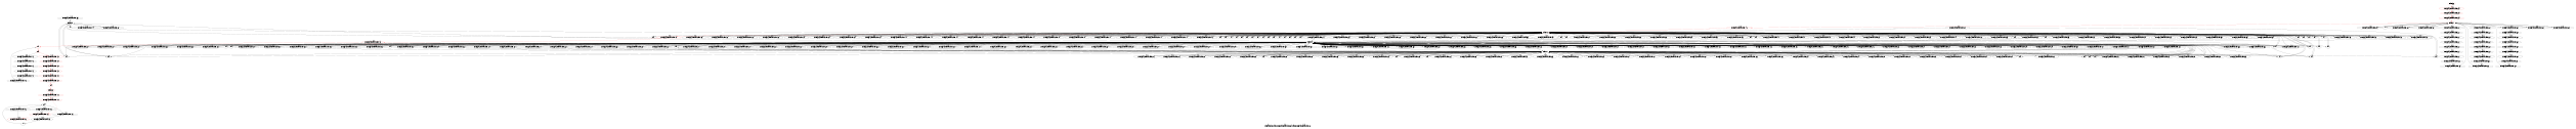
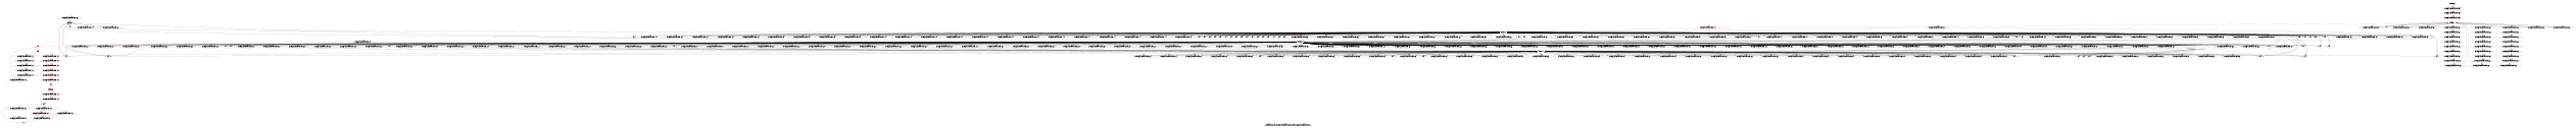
  digraph {
    label="Vulnerability from  'file curve25519-donnabad.c line 854 to file curve25519-donnabad.c line 726 ' "
    node [shape=octagon style=solid]
    n1 [label="curve25519-donnabad.c Line  865"]
    node_7307 [shape=ellipse style=dashed]
    n3 [label=null]
    n4 [label=null]
    n5 [label=null]
    n6 [label=null]
    n7 [label="curve25519-donnabad.c Line  867"]
    n8 [label="curve25519-donnabad.c Line  779"]
    node_7102 [color=red shape=ellipse style=dashed]
    n10 [label="curve25519-donnabad.c Line  862"]
    node_7377 [color=red shape=ellipse style=dashed]
    n12 [label="curve25519-donnabad.c Line  865"]
    n13 [color=red label="curve25519-donnabad.c Line  748"]
    n14 [label="curve25519-donnabad.c Line  859"]
    n15 [label=null]
    n16 [label="curve25519-donnabad.c Line  860"]
    n17 [label="curve25519-donnabad.c Line  860"]
    n18 [label="curve25519-donnabad.c Line  861"]
    n19 [label="curve25519-donnabad.c Line  861"]
    n20 [label="curve25519-donnabad.c Line  862"]
    n21 [label="curve25519-donnabad.c Line  862"]
    n22 [label="curve25519-donnabad.c Line  860" shape=ellipse]
    n23 [label="curve25519-donnabad.c Line  861" shape=ellipse]
    n24 [label="curve25519-donnabad.c Line  862" shape=ellipse]
    n25 [label="curve25519-donnabad.c Line  862"]
    n26 [label="curve25519-donnabad.c Line  862" shape=ellipse]
    node_7071 [shape=ellipse style=dashed]
    n28 [label=null]
    n29 [label="curve25519-donnabad.c Line  866"]
    n30 [label=null]
    n31 [label="curve25519-donnabad.c Line  867"]
    n32 [label=null]
    n33 [label="curve25519-donnabad.c Line  838"]
    n34 [label="curve25519-donnabad.c Line  813"]
    n35 [label="curve25519-donnabad.c Line  813"]
    n36 [label="curve25519-donnabad.c Line  665"]
    n37 [label="curve25519-donnabad.c Line  667"]
    n38 [label="curve25519-donnabad.c Line  669"]
    n39 [label="curve25519-donnabad.c Line  674"]
    n40 [label="curve25519-donnabad.c Line  677"]
    n41 [label="curve25519-donnabad.c Line  679"]
    n42 [label="curve25519-donnabad.c Line  681"]
    n43 [label="curve25519-donnabad.c Line  681"]
    n44 [label="curve25519-donnabad.c Line  686"]
    n45 [label="curve25519-donnabad.c Line  686"]
    n46 [label=null]
    n47 [label="curve25519-donnabad.c Line  689"]
    n48 [label="curve25519-donnabad.c Line  695"]
    n49 [label="curve25519-donnabad.c Line  697"]
    n50 [label=null]
    n51 [label=null]
    n52 [label=null]
    n53 [label="curve25519-donnabad.c Line  800"]
    n54 [label="curve25519-donnabad.c Line  801"]
    n55 [label="curve25519-donnabad.c Line  803"]
    n56 [label="curve25519-donnabad.c Line  804"]
    n57 [label="curve25519-donnabad.c Line  804"]
    n58 [label="curve25519-donnabad.c Line  804"]
    n59 [label="curve25519-donnabad.c Line  805"]
    n60 [label="curve25519-donnabad.c Line  806"]
    n61 [label="curve25519-donnabad.c Line  806"]
    n62 [label="curve25519-donnabad.c Line  808"]
    n63 [label="curve25519-donnabad.c Line  815"]
    n64 [label="curve25519-donnabad.c Line  818"]
    n65 [label="curve25519-donnabad.c Line  818"]
    n66 [label="curve25519-donnabad.c Line  820"]
    n67 [label="curve25519-donnabad.c Line  823"]
    n68 [label=null]
    n69 [label="curve25519-donnabad.c Line  828"]
    n70 [label="curve25519-donnabad.c Line  828"]
    n71 [label="curve25519-donnabad.c Line  830"]
    n72 [label="curve25519-donnabad.c Line  833"]
    n73 [label="curve25519-donnabad.c Line  833"]
    n74 [label="curve25519-donnabad.c Line  835"]
    n75 [label="curve25519-donnabad.c Line  843"]
    n76 [label=null]
    n77 [label="curve25519-donnabad.c Line  850"]
    n78 [label=null]
    n79 [label=null]
    node_7070 [shape=ellipse style=dashed]
    n81 [label="curve25519-donnabad.c Line  865"]
    n82 [label="curve25519-donnabad.c Line  866"]
    n83 [label="curve25519-donnabad.c Line  867"]
    n84 [label="curve25519-donnabad.c Line  868"]
    n85 [label="curve25519-donnabad.c Line  837"]
    n86 [label="curve25519-donnabad.c Line  837"]
    n87 [label="curve25519-donnabad.c Line  837"]
    n88 [label="curve25519-donnabad.c Line  837"]
    n89 [label="curve25519-donnabad.c Line  838"]
    n90 [label="curve25519-donnabad.c Line  838"]
    n91 [label="curve25519-donnabad.c Line  813"]
    n92 [label=null]
    n93 [label=null]
    n94 [label=null]
    n95 [label="curve25519-donnabad.c Line  780"]
    n96 [label="curve25519-donnabad.c Line  801"]
    n97 [label="curve25519-donnabad.c Line  802"]
    n98 [label="curve25519-donnabad.c Line  802"]
    n99 [label="curve25519-donnabad.c Line  803"]
    n100 [label="curve25519-donnabad.c Line  805"]
    n101 [label="curve25519-donnabad.c Line  806"]
    n102 [label=null]
    n103 [label="curve25519-donnabad.c Line  808"]
    n104 [label="curve25519-donnabad.c Line  809"]
    n105 [label="curve25519-donnabad.c Line  809"]
    n106 [label="curve25519-donnabad.c Line  810"]
    n107 [label="curve25519-donnabad.c Line  810"]
    n108 [label="curve25519-donnabad.c Line  811"]
    n109 [label="curve25519-donnabad.c Line  811"]
    n110 [label="curve25519-donnabad.c Line  812"]
    n111 [label="curve25519-donnabad.c Line  812"]
    n112 [label="curve25519-donnabad.c Line  815"]
    n113 [label="curve25519-donnabad.c Line  816"]
    n114 [label="curve25519-donnabad.c Line  816"]
    n115 [label="curve25519-donnabad.c Line  817"]
    n116 [label="curve25519-donnabad.c Line  817"]
    n117 [label="curve25519-donnabad.c Line  817"]
    n118 [label="curve25519-donnabad.c Line  817"]
    n119 [label="curve25519-donnabad.c Line  818"]
    n120 [label="curve25519-donnabad.c Line  820"]
    n121 [label="curve25519-donnabad.c Line  821"]
    n122 [label="curve25519-donnabad.c Line  821"]
    n123 [label="curve25519-donnabad.c Line  822"]
    n124 [label="curve25519-donnabad.c Line  822"]
    n125 [label="curve25519-donnabad.c Line  822"]
    n126 [label="curve25519-donnabad.c Line  822"]
    n127 [label="curve25519-donnabad.c Line  823"]
    n128 [label="curve25519-donnabad.c Line  823"]
    n129 [label="curve25519-donnabad.c Line  825"]
    n130 [label="curve25519-donnabad.c Line  825"]
    n131 [label="curve25519-donnabad.c Line  826"]
    n132 [label="curve25519-donnabad.c Line  826"]
    n133 [label="curve25519-donnabad.c Line  827"]
    n134 [label="curve25519-donnabad.c Line  827"]
    n135 [label="curve25519-donnabad.c Line  827"]
    n136 [label="curve25519-donnabad.c Line  827"]
    n137 [label="curve25519-donnabad.c Line  828"]
    n138 [label="curve25519-donnabad.c Line  830"]
    n139 [label="curve25519-donnabad.c Line  831"]
    n140 [label="curve25519-donnabad.c Line  831"]
    n141 [label="curve25519-donnabad.c Line  832"]
    n142 [label="curve25519-donnabad.c Line  832"]
    n143 [label="curve25519-donnabad.c Line  832"]
    n144 [label="curve25519-donnabad.c Line  832"]
    n145 [label="curve25519-donnabad.c Line  833"]
    n146 [label="curve25519-donnabad.c Line  835"]
    n147 [label="curve25519-donnabad.c Line  836"]
    n148 [label="curve25519-donnabad.c Line  836"]
    n149 [label="curve25519-donnabad.c Line  840"]
    n150 [label="curve25519-donnabad.c Line  840"]
    n151 [label="curve25519-donnabad.c Line  841"]
    n152 [label="curve25519-donnabad.c Line  841"]
    n153 [label="curve25519-donnabad.c Line  842"]
    n154 [label="curve25519-donnabad.c Line  842"]
    n155 [label="curve25519-donnabad.c Line  842"]
    n156 [label="curve25519-donnabad.c Line  842"]
    n157 [label="curve25519-donnabad.c Line  843"]
    n158 [label="curve25519-donnabad.c Line  843"]
    n159 [label="curve25519-donnabad.c Line  845"]
    n160 [label="curve25519-donnabad.c Line  845"]
    n161 [label="curve25519-donnabad.c Line  846"]
    n162 [label="curve25519-donnabad.c Line  846"]
    n163 [label="curve25519-donnabad.c Line  847"]
    n164 [label="curve25519-donnabad.c Line  847"]
    n165 [label="curve25519-donnabad.c Line  848"]
    n166 [label="curve25519-donnabad.c Line  848"]
    n167 [label="curve25519-donnabad.c Line  849"]
    n168 [label="curve25519-donnabad.c Line  849"]
    n169 [label="curve25519-donnabad.c Line  850"]
    n170 [label=null]
    n171 [label=null]
    n172 [label=null]
    n173 [label=null]
    n174 [label=null]
    n175 [label=null]
    n176 [label=null]
    n177 [label=null]
    n178 [label="curve25519-donnabad.c Line  738"]
    n179 [label="curve25519-donnabad.c Line  738"]
    n180 [label="curve25519-donnabad.c Line  738"]
    n181 [label="curve25519-donnabad.c Line  738"]
    n182 [label="curve25519-donnabad.c Line  738"]
    n183 [label="curve25519-donnabad.c Line  738"]
    n184 [label="curve25519-donnabad.c Line  738"]
    n185 [label="curve25519-donnabad.c Line  738"]
    n186 [label="curve25519-donnabad.c Line  739"]
    n187 [label="curve25519-donnabad.c Line  739"]
    n188 [label="curve25519-donnabad.c Line  739"]
    n189 [label="curve25519-donnabad.c Line  739"]
    n190 [label="curve25519-donnabad.c Line  740"]
    n191 [label="curve25519-donnabad.c Line  740"]
    n192 [label="curve25519-donnabad.c Line  740"]
    n193 [label="curve25519-donnabad.c Line  740"]
    n194 [label="curve25519-donnabad.c Line  740"]
    n195 [label="curve25519-donnabad.c Line  740"]
    n196 [label="curve25519-donnabad.c Line  740"]
    n197 [label="curve25519-donnabad.c Line  740"]
    n198 [label="curve25519-donnabad.c Line  741"]
    n199 [label="curve25519-donnabad.c Line  741"]
    n200 [label="curve25519-donnabad.c Line  741"]
    n201 [label="curve25519-donnabad.c Line  741"]
    n202 [label="curve25519-donnabad.c Line  745"]
    n203 [label=null]
    n204 [label=null]
    n205 [label=null]
    n206 [label=null]
    n207 [label=null]
    n208 [label=null]
    n209 [label=null]
    n210 [label=null]
    n211 [label=null]
    n212 [label=null]
    n213 [label=null]
    n214 [label=null]
    n215 [label=null]
    n216 [label=null]
    n217 [label=null]
    n218 [label=null]
    n219 [color=red label="curve25519-donnabad.c Line  748"]
    n220 [label="curve25519-donnabad.c Line  655"]
    n221 [label="curve25519-donnabad.c Line  657"]
+   n222 [label="curve25519-donnabad.c Line  658"]
    n223 [label="curve25519-donnabad.c Line  660"]
    n224 [label="curve25519-donnabad.c Line  660"]
    n225 [label="curve25519-donnabad.c Line  661"]
    n226 [label="curve25519-donnabad.c Line  661"]
    n227 [label="curve25519-donnabad.c Line  663"]
    n228 [label="curve25519-donnabad.c Line  663"]
    n229 [label="curve25519-donnabad.c Line  665"]
    n230 [label="curve25519-donnabad.c Line  667"]
    n231 [label="curve25519-donnabad.c Line  669"]
    n232 [label="curve25519-donnabad.c Line  671"]
    n233 [label="curve25519-donnabad.c Line  675"]
    n234 [label="curve25519-donnabad.c Line  688"]
    n235 [label="curve25519-donnabad.c Line  688"]
    n236 [label="curve25519-donnabad.c Line  688"]
    n237 [label="curve25519-donnabad.c Line  689"]
    n238 [label="curve25519-donnabad.c Line  693"]
    n239 [label="curve25519-donnabad.c Line  695"]
    n240 [label="curve25519-donnabad.c Line  697"]
    n241 [label=null]
    n242 [label="curve25519-donnabad.c Line  417"]
    n243 [label="curve25519-donnabad.c Line  421"]
    n244 [label="curve25519-donnabad.c Line  422"]
    n245 [label="curve25519-donnabad.c Line  424" shape=ellipse]
    n246 [label="curve25519-donnabad.c Line  637"]
    n247 [label="curve25519-donnabad.c Line  640"]
    n248 [label="curve25519-donnabad.c Line  643"]
    n249 [label="curve25519-donnabad.c Line  779"]
    n250 [label="curve25519-donnabad.c Line  780"]
    n251 [label=null]
    n252 [label=null]
    n253 [label=null]
    n254 [label=null]
    n255 [label=null]
    n256 [label="curve25519-donnabad.c Line  335"]
    n257 [label="curve25519-donnabad.c Line  337"]
    n258 [label="curve25519-donnabad.c Line  338"]
    n259 [label="curve25519-donnabad.c Line  340"]
    n260 [label="curve25519-donnabad.c Line  646"]
    n261 [label="curve25519-donnabad.c Line  648"]
    n262 [label="curve25519-donnabad.c Line  652"]
    n263 [label="curve25519-donnabad.c Line  654"]
    n264 [color=red label="curve25519-donnabad.c Line  748" shape=ellipse]
    n265 [label="curve25519-donnabad.c Line  672"]
    n266 [color=red label=null]
    n267 [color=red label=null shape=ellipse]
    n268 [label="curve25519-donnabad.c Line  775"]
    n269 [color=red label="curve25519-donnabad.c Line  750"]
    n270 [label="curve25519-donnabad.c Line  775" shape=ellipse]
    n271 [color=red label="curve25519-donnabad.c Line  750" shape=ellipse]
    n272 [label="curve25519-donnabad.c Line  775"]
    n273 [color=red label="curve25519-donnabad.c Line  750"]
    node_7358 [color=red shape=ellipse style=dashed]
    n275 [color=red label="curve25519-donnabad.c Line  859"]
    n276 [color=red label="curve25519-donnabad.c Line  859" shape=ellipse]
    n277 [color=red label="curve25519-donnabad.c Line  859"]
    n278 [color=red label="curve25519-donnabad.c Line  722" shape=ellipse]
    n279 [label=null shape=ellipse]
    n280 [color=red label="curve25519-donnabad.c Line  723" shape=ellipse]
    n281 [label="curve25519-donnabad.c Line  723"]
    n282 [label="curve25519-donnabad.c Line  723"]
    n283 [label="curve25519-donnabad.c Line  726"]
    n284 [label="curve25519-donnabad.c Line  723" shape=ellipse]
    n285 [color=red label="curve25519-donnabad.c Line  726" shape=ellipse]
    n286 [label=null]
    n287 [color=red label="curve25519-donnabad.c Line  722"]
    node_7364 [color=red shape=ellipse]
    n289 [label="curve25519-donnabad.c Line  860"]
    n290 [label="curve25519-donnabad.c Line  861"]
    n291 [label="curve25519-donnabad.c Line  862"]
    n292 [label="curve25519-donnabad.c Line  775" shape=ellipse]
    n293 [label="curve25519-donnabad.c Line  775"]
    n294 [label="curve25519-donnabad.c Line  775" shape=ellipse]
    n295 [color=red label="curve25519-donnabad.c Line  750" shape=ellipse]
    n296 [color=red label="curve25519-donnabad.c Line  750"]
    n297 [color=red label="curve25519-donnabad.c Line  750" shape=ellipse]
    n298 [color=red label=null]
    n299 [label="curve25519-donnabad.c Line  860" shape=ellipse]
    n300 [label="curve25519-donnabad.c Line  860"]
    n301 [label="curve25519-donnabad.c Line  860" shape=ellipse]
    n302 [label="curve25519-donnabad.c Line  860"]
    n303 [label="curve25519-donnabad.c Line  860" shape=ellipse]
    n304 [label="curve25519-donnabad.c Line  860"]
    n305 [label="curve25519-donnabad.c Line  861" shape=ellipse]
    n306 [label="curve25519-donnabad.c Line  861"]
    n307 [label="curve25519-donnabad.c Line  861" shape=ellipse]
    n308 [label="curve25519-donnabad.c Line  861"]
    n309 [label="curve25519-donnabad.c Line  861" shape=ellipse]
    n310 [label="curve25519-donnabad.c Line  861"]
    n311 [label="curve25519-donnabad.c Line  862" shape=ellipse]
    n312 [label="curve25519-donnabad.c Line  862"]
    n313 [label="curve25519-donnabad.c Line  862" shape=ellipse]
    n1 -> node_7307
    node_7307 -> n1
    node_7307 -> n3
    node_7307 -> n4
    node_7307 -> n5
    node_7307 -> n6
    node_7307 -> n7
    node_7307 -> n8
    n3 -> node_7307
    n4 -> node_7307
    n5 -> node_7307
    n6 -> node_7102
    n7 -> node_7307
    n8 -> node_7102
    node_7102 -> n6
    node_7102 -> n32
    node_7102 -> n51
    node_7102 -> n79
    node_7102 -> n92
    node_7102 -> n170
    node_7102 -> n171
    node_7102 -> n172
    node_7102 -> n173
    node_7102 -> n174
    node_7102 -> n175
    node_7102 -> n176
    node_7102 -> n177
    node_7102 -> n178
    node_7102 -> n179
    node_7102 -> n180
    node_7102 -> n181
    node_7102 -> n182
    node_7102 -> n183
    node_7102 -> n184
    node_7102 -> n185
    node_7102 -> n186
    node_7102 -> n187
    node_7102 -> n188
    node_7102 -> n189
    node_7102 -> n190
    node_7102 -> n191
    node_7102 -> n192
    node_7102 -> n193
    node_7102 -> n194
    node_7102 -> n195
    node_7102 -> n196
    node_7102 -> n197
    node_7102 -> n198
    node_7102 -> n199
    node_7102 -> n200
    node_7102 -> n201
    node_7102 -> n202
    node_7102 -> n203
    node_7102 -> n204
    node_7102 -> n205
    node_7102 -> n206
    node_7102 -> n207
    node_7102 -> n208
    node_7102 -> n209
    node_7102 -> n210
    node_7102 -> n211
    node_7102 -> n212
    node_7102 -> n213
    node_7102 -> n214
    node_7102 -> n215
    node_7102 -> n216
    node_7102 -> n217
    node_7102 -> n218
    node_7102 -> n219 [color=red]
    node_7102 -> n220
    node_7102 -> n221
+   node_7102 -> n222
    node_7102 -> n223
    node_7102 -> n224
    node_7102 -> n225
    node_7102 -> n226
    node_7102 -> n227
    node_7102 -> n228
    node_7102 -> n229
    node_7102 -> n230
    node_7102 -> n231
    node_7102 -> n232
    node_7102 -> n233
    node_7102 -> n234
    node_7102 -> n235
    node_7102 -> n236
    node_7102 -> n237
    node_7102 -> n238
    node_7102 -> n239
    node_7102 -> n240
    node_7102 -> n241
    node_7102 -> n242
    node_7102 -> n243
    node_7102 -> n244
    node_7102 -> n245
    node_7102 -> n246
    node_7102 -> n247
    node_7102 -> n248
    node_7102 -> n249
    node_7102 -> n250
    node_7102 -> n251
    node_7102 -> n252
    node_7102 -> n253
    node_7102 -> n254
    node_7102 -> n255
    node_7102 -> n256
    node_7102 -> n257
    node_7102 -> n258
    node_7102 -> n259
    node_7102 -> n260
    node_7102 -> n261
    node_7102 -> n262
    node_7102 -> n263
    n10 -> node_7377
    node_7377 -> n12
    node_7377 -> n13 [color=red]
    node_7377 -> n14
    node_7377 -> n15
    node_7377 -> n16
    node_7377 -> n17
    node_7377 -> n18
    node_7377 -> n19
    node_7377 -> n20
    node_7377 -> n21
    n12 -> node_7377
    n13 -> node_7102 [color=red]
    n14 -> node_7377
    n15 -> node_7377
    n16 -> node_7377
    n17 -> n22
    n18 -> node_7377
    n19 -> n23
    n20 -> node_7377
    n21 -> n24
    n22 -> n289
    n23 -> n290
    n24 -> n291
    n25 -> n26
    n26 -> n10
    node_7071 -> n4
    node_7071 -> n5
    node_7071 -> n28
    node_7071 -> n29
    node_7071 -> n30
    node_7071 -> n31
    node_7071 -> n32
    node_7071 -> n33
    node_7071 -> n34
    node_7071 -> n35
    node_7071 -> n36
    node_7071 -> n37
    node_7071 -> n38
    node_7071 -> n39
    node_7071 -> n40
    node_7071 -> n41
    node_7071 -> n42
    node_7071 -> n43
    node_7071 -> n44
    node_7071 -> n45
    node_7071 -> n46
    node_7071 -> n47
    node_7071 -> n48
    node_7071 -> n49
    node_7071 -> n50
    node_7071 -> n51
    node_7071 -> n52
    node_7071 -> n53
    node_7071 -> n54
    node_7071 -> n55
    node_7071 -> n56
    node_7071 -> n57
    node_7071 -> n58
    node_7071 -> n59
    node_7071 -> n60
    node_7071 -> n61
    node_7071 -> n62
    node_7071 -> n63
    node_7071 -> n64
    node_7071 -> n65
    node_7071 -> n66
    node_7071 -> n67
    node_7071 -> n68
    node_7071 -> n69
    node_7071 -> n70
    node_7071 -> n71
    node_7071 -> n72
    node_7071 -> n73
    node_7071 -> n74
    node_7071 -> n75
    node_7071 -> n76
    node_7071 -> n77
    node_7071 -> n78
    node_7071 -> n79
    n28 -> node_7071
    n29 -> node_7071
    n30 -> node_7071
    n31 -> node_7070
    n32 -> node_7102
    n33 -> node_7071
    n34 -> node_7071
    n35 -> node_7071
    n36 -> node_7071
    n37 -> node_7071
    n38 -> node_7071
    n39 -> node_7071
    n40 -> node_7071
    n41 -> node_7071
    n42 -> node_7071
    n43 -> node_7071
    n44 -> node_7071
    n45 -> node_7071
    n46 -> node_7070
    n47 -> node_7071
    n48 -> node_7071
    n49 -> node_7071
    n50 -> node_7070
    n51 -> node_7102
    n52 -> node_7070
    n53 -> node_7071
    n54 -> node_7071
    n55 -> node_7071
    n56 -> node_7071
    n57 -> node_7071
    n58 -> node_7071
    n59 -> node_7070
    n60 -> node_7071
    n61 -> node_7071
    n62 -> node_7070
    n63 -> node_7070
    n64 -> node_7071
    n65 -> node_7071
    n66 -> node_7070
    n67 -> node_7071
    n68 -> node_7071
    n69 -> node_7071
    n70 -> node_7071
    n71 -> node_7070
    n72 -> node_7071
    n73 -> node_7071
    n74 -> node_7070
    n75 -> node_7071
    n76 -> node_7071
    n77 -> node_7071
    n78 -> node_7071
    n79 -> node_7102
    node_7070 -> n4
    node_7070 -> n5
    node_7070 -> n6
    node_7070 -> n30
    node_7070 -> n32
    node_7070 -> n46
    node_7070 -> n50
    node_7070 -> n51
    node_7070 -> n52
    node_7070 -> n78
    node_7070 -> n81
    node_7070 -> n82
    node_7070 -> n83
    node_7070 -> n84
    node_7070 -> n85
    node_7070 -> n86
    node_7070 -> n87
    node_7070 -> n88
    node_7070 -> n89
    node_7070 -> n90
    node_7070 -> n91
    node_7070 -> n92
    node_7070 -> n93
    node_7070 -> n94
    node_7070 -> n95
    node_7070 -> n96
    node_7070 -> n97
    node_7070 -> n98
    node_7070 -> n99
    node_7070 -> n100
    node_7070 -> n101
    node_7070 -> n102
    node_7070 -> n103
    node_7070 -> n104
    node_7070 -> n105
    node_7070 -> n106
    node_7070 -> n107
    node_7070 -> n108
    node_7070 -> n109
    node_7070 -> n110
    node_7070 -> n111
    node_7070 -> n112
    node_7070 -> n113
    node_7070 -> n114
    node_7070 -> n115
    node_7070 -> n116
    node_7070 -> n117
    node_7070 -> n118
    node_7070 -> n119
    node_7070 -> n120
    node_7070 -> n121
    node_7070 -> n122
    node_7070 -> n123
    node_7070 -> n124
    node_7070 -> n125
    node_7070 -> n126
    node_7070 -> n127
    node_7070 -> n128
    node_7070 -> n129
    node_7070 -> n130
    node_7070 -> n131
    node_7070 -> n132
    node_7070 -> n133
    node_7070 -> n134
    node_7070 -> n135
    node_7070 -> n136
    node_7070 -> n137
    node_7070 -> n138
    node_7070 -> n139
    node_7070 -> n140
    node_7070 -> n141
    node_7070 -> n142
    node_7070 -> n143
    node_7070 -> n144
    node_7070 -> n145
    node_7070 -> n146
    node_7070 -> n147
    node_7070 -> n148
    node_7070 -> n149
    node_7070 -> n150
    node_7070 -> n151
    node_7070 -> n152
    node_7070 -> n153
    node_7070 -> n154
    node_7070 -> n155
    node_7070 -> n156
    node_7070 -> n157
    node_7070 -> n158
    node_7070 -> n159
    node_7070 -> n160
    node_7070 -> n161
    node_7070 -> n162
    node_7070 -> n163
    node_7070 -> n164
    node_7070 -> n165
    node_7070 -> n166
    node_7070 -> n167
    node_7070 -> n168
    node_7070 -> n169
    node_7070 -> n170
    node_7070 -> n171
    n81 -> node_7070
    n82 -> node_7070
    n83 -> node_7071
    n84 -> node_7071
    n85 -> node_7070
    n86 -> node_7070
    n87 -> node_7070
    n88 -> node_7071
    n89 -> node_7070
    n90 -> node_7070
    n91 -> node_7070
    n92 -> node_7102
    n93 -> node_7070
    n94 -> node_7070
    n95 -> node_7102
    n96 -> node_7070
    n97 -> node_7070
    n98 -> node_7071
    n99 -> node_7070
    n100 -> node_7070
    n101 -> node_7070
    n102 -> node_7070
    n103 -> node_7070
    n104 -> node_7070
    n105 -> node_7071
    n106 -> node_7070
    n107 -> node_7071
    n108 -> node_7070
    n109 -> node_7071
    n110 -> node_7070
    n111 -> node_7071
    n112 -> node_7070
    n113 -> node_7070
    n114 -> node_7071
    n115 -> node_7070
    n116 -> node_7071
    n117 -> node_7070
    n118 -> node_7071
    n119 -> node_7070
    n120 -> node_7070
    n121 -> node_7070
    n122 -> node_7071
    n123 -> node_7070
    n124 -> node_7071
    n125 -> node_7070
    n126 -> node_7071
    n127 -> node_7070
    n128 -> node_7070
    n129 -> node_7070
    n130 -> node_7070
    n131 -> node_7070
    n132 -> node_7071
    n133 -> node_7070
    n134 -> node_7070
    n135 -> node_7070
    n136 -> node_7071
    n137 -> node_7070
    n138 -> node_7070
    n139 -> node_7070
    n140 -> node_7070
    n141 -> node_7070
    n142 -> node_7071
    n143 -> node_7070
    n144 -> node_7070
    n145 -> node_7070
    n146 -> node_7070
    n147 -> node_7070
    n148 -> node_7071
    n149 -> node_7070
    n150 -> node_7070
    n151 -> node_7070
    n152 -> node_7070
    n153 -> node_7070
    n154 -> node_7070
    n155 -> node_7070
    n156 -> node_7070
    n157 -> node_7070
    n158 -> node_7070
    n159 -> node_7070
    n160 -> node_7070
    n161 -> node_7070
    n162 -> node_7070
    n163 -> node_7070
    n164 -> node_7070
    n165 -> node_7070
    n166 -> node_7070
    n167 -> node_7070
    n168 -> node_7070
    n169 -> node_7070
    n170 -> node_7102
    n171 -> node_7102
    n172 -> node_7307
    n173 -> node_7102
    n174 -> node_7102
    n175 -> node_7102
    n176 -> node_7102
    n177 -> node_7102
    n178 -> node_7102
    n179 -> node_7102
    n180 -> node_7102
    n181 -> node_7102
    n182 -> node_7102
    n183 -> node_7102
    n184 -> node_7102
    n185 -> node_7102
    n186 -> node_7102
    n187 -> node_7102
    n188 -> node_7102
    n189 -> node_7102
    n190 -> node_7102
    n191 -> node_7102
    n192 -> node_7102
    n193 -> node_7102
    n194 -> node_7102
    n195 -> node_7102
    n196 -> node_7102
    n197 -> node_7102
    n198 -> node_7102
    n199 -> node_7102
    n200 -> node_7102
    n201 -> node_7102
    n202 -> node_7102
    n203 -> node_7102
    n204 -> node_7102
    n205 -> node_7102
    n206 -> node_7102
    n207 -> node_7102
    n208 -> node_7102
    n209 -> node_7102
    n210 -> node_7102
    n211 -> node_7102
    n212 -> node_7102
    n213 -> node_7102
    n214 -> node_7102
    n215 -> node_7102
    n216 -> node_7102
    n217 -> node_7102
    n218 -> node_7102
    n219 -> n264 [color=red]
    n220 -> node_7102
    n221 -> node_7102
+   n222 -> node_7102
    n223 -> node_7102
    n224 -> node_7102
    n225 -> node_7102
    n226 -> node_7102
    n227 -> node_7102
    n228 -> node_7102
    n229 -> node_7070
    n230 -> node_7070
    n231 -> node_7070
    n233 -> node_7070
    n234 -> node_7102
    n235 -> node_7102
    n236 -> node_7102
    n237 -> node_7102
    n238 -> node_7102
    n239 -> node_7102
    n240 -> node_7070
    n241 -> node_7102
    n242 -> node_7102
    n243 -> node_7102
    n244 -> node_7102
    n245 -> node_7102
    n246 -> node_7102
    n247 -> node_7102
    n248 -> node_7102
    n249 -> node_7102
    n250 -> node_7102
    n251 -> node_7070
    n252 -> node_7102
    n253 -> node_7070
    n254 -> node_7102
    n255 -> node_7070
    n256 -> node_7102
    n257 -> node_7102
    n258 -> node_7102
    n259 -> node_7102
    n260 -> node_7102
    n261 -> node_7102
    n262 -> node_7102
    n263 -> node_7102
    n264 -> n266 [color=red]
    n265 -> node_7102
    n265 -> node_7070
    n266 -> n267 [color=red]
    n267 -> n268
    n267 -> n269 [color=red]
    n268 -> n270
    n269 -> n271 [color=red]
    n270 -> n272
    n271 -> n273 [color=red]
    n272 -> n294
    n273 -> n295 [color=red]
    node_7358 -> n275 [color=red]
    n275 -> n276 [color=red]
    n276 -> n277 [color=red]
    n277 -> node_7377 [color=red]
    n278 -> n279 [style=dashed]
    n278 -> n280 [color=red style=dashed]
    n279 -> n281
    n279 -> n282
    n279 -> n283
    n280 -> n284 [style=dashed]
    n280 -> n285 [color=red style=dashed]
    n281 -> n284
    n282 -> n280
    n283 -> n285
    n284 -> n286
    n286 -> n279
    n287 -> n278 [color=red]
    node_7364 -> n287 [color=red]
    n289 -> n299
    n290 -> n305
    n291 -> n311
    n292 -> n266
    n293 -> n292
    n294 -> n293
    n295 -> n296 [color=red]
    n296 -> n297 [color=red]
    n297 -> n298 [color=red]
    n298 -> node_7364 [color=red]
    n299 -> n300
    n300 -> n301
    n301 -> n302
    n302 -> n303
    n303 -> n304
    n304 -> node_7377
    n305 -> n306
    n306 -> n307
    n307 -> n308
    n308 -> n309
    n309 -> n310
    n310 -> node_7377
    n311 -> n312
    n312 -> n313
    n313 -> n25
  }
